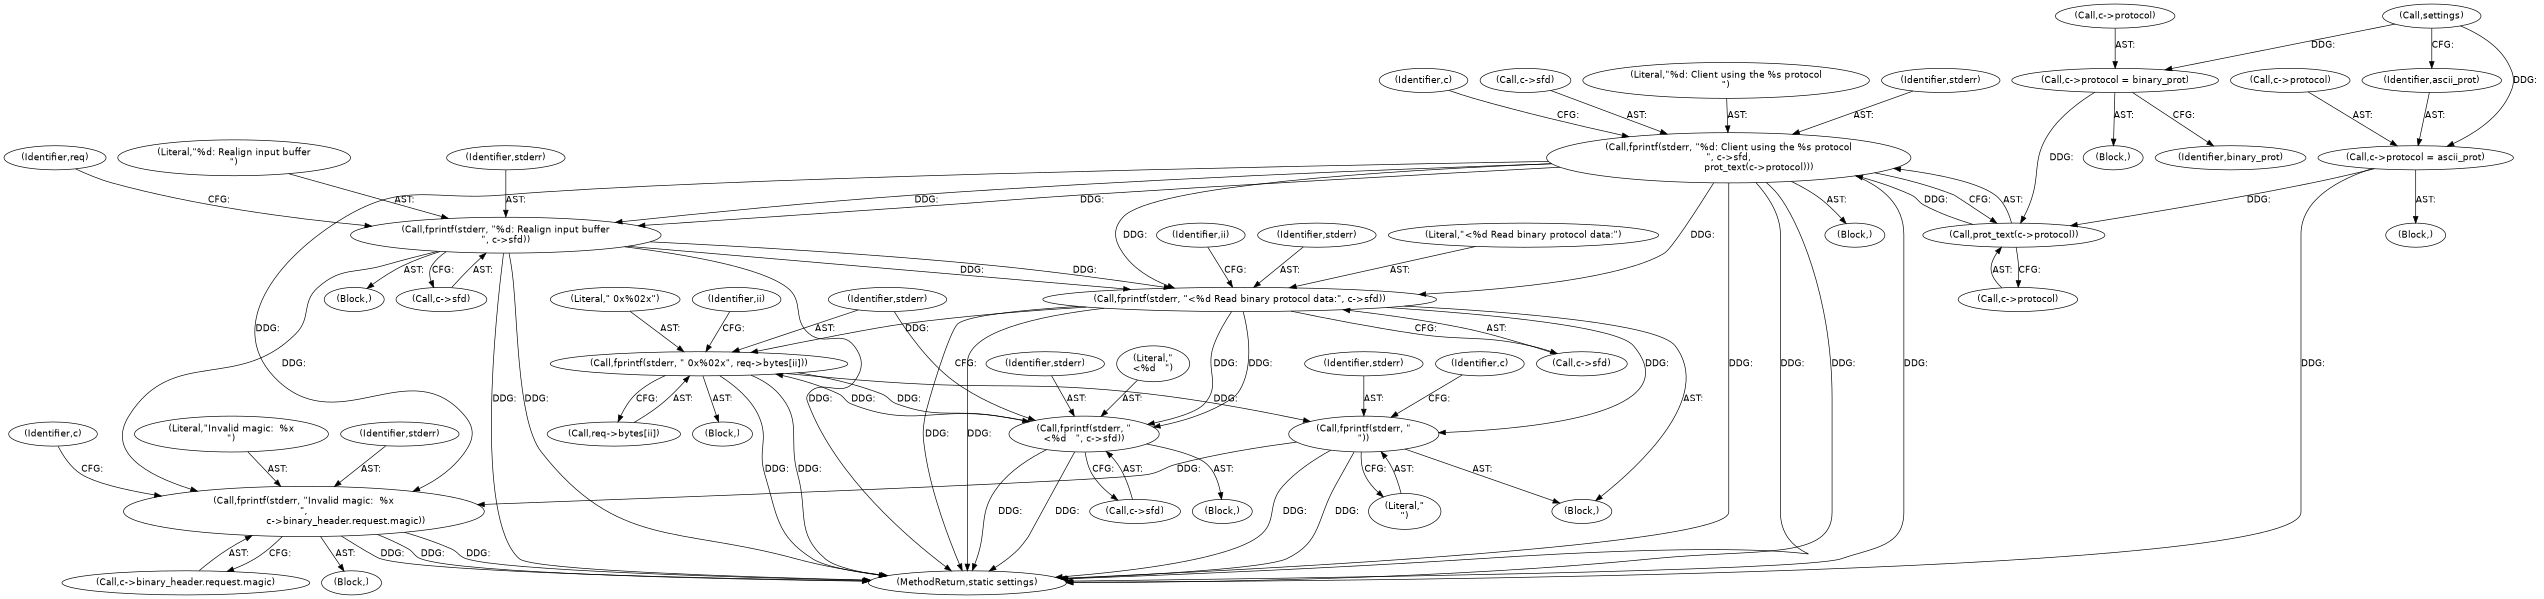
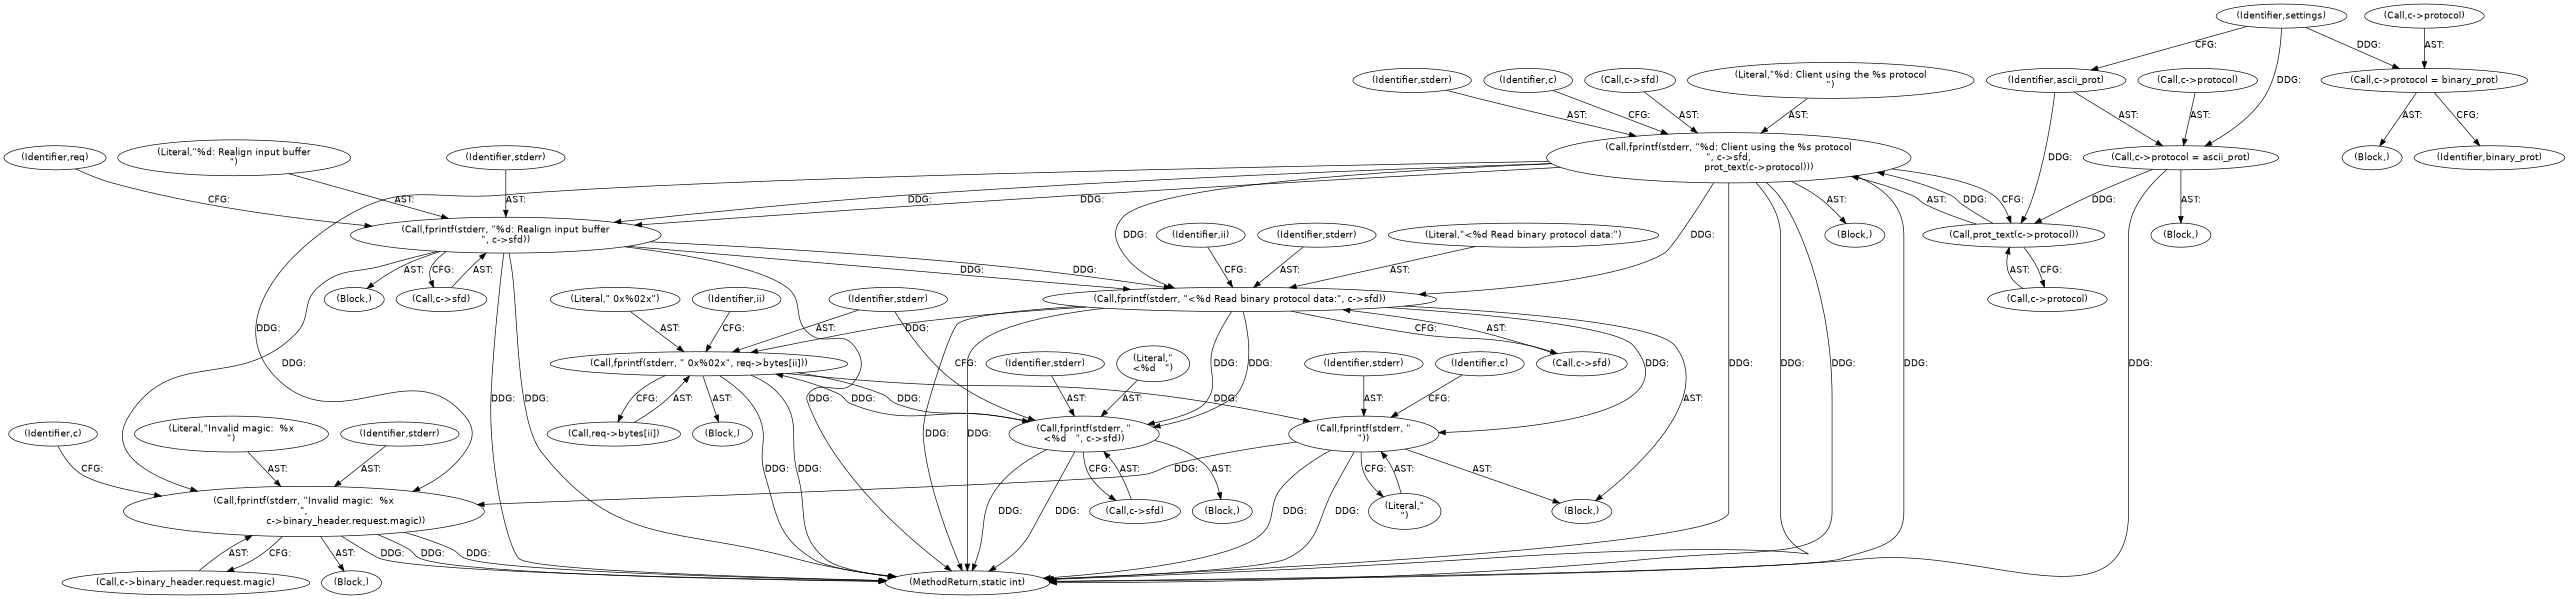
  digraph {
    fontname="DejaVu Sans"
    node [fontname="DejaVu Sans"]
    edge [fontname="DejaVu Sans"]
    n1 [label="(Call,fprintf(stderr, \" 0x%02x\", req->bytes[ii]))"]
    n2 [label="(Call,fprintf(stderr, \"\n<%d   \", c->sfd))"]
    n3 [label="(Call,fprintf(stderr, \"\n\"))"]
    n4 [label="(Call,req->bytes[ii])"]
-   n5 [label="(MethodReturn,static settings)"]
+   n5 [label="(MethodReturn,static int)"]
    n6 [label="(Block,)"]
    n7 [label="(Call,c->sfd)"]
    n8 [label="(Block,)"]
    n9 [label="(Block,)"]
    n10 [label="(Call,fprintf(stderr, \"Invalid magic:  %x\n\",\n                            c->binary_header.request.magic))"]
    n11 [label="(Literal,\"\n\")"]
    n12 [label="(Call,fprintf(stderr, \"<%d Read binary protocol data:\", c->sfd))"]
    n13 [label="(Call,c->sfd)"]
    n14 [label="(Call,fprintf(stderr, \"%d: Client using the %s protocol\n\", c->sfd,\n                    prot_text(c->protocol)))"]
    n15 [label="(Call,prot_text(c->protocol))"]
    n16 [label="(Call,fprintf(stderr, \"%d: Realign input buffer\n\", c->sfd))"]
    n17 [label="(Block,)"]
    n18 [label="(Call,c->protocol)"]
    n19 [label="(Call,c->sfd)"]
    n20 [label="(Block,)"]
    n21 [label="(Block,)"]
    n22 [label="(Call,c->binary_header.request.magic)"]
    n23 [label="(Call,c->protocol = binary_prot)"]
    n24 [label="(Block,)"]
    n25 [label="(Identifier,binary_prot)"]
    n26 [label="(Call,c->protocol = ascii_prot)"]
    n27 [label="(Block,)"]
    n28 [label="(Identifier,ascii_prot)"]
    n29 [label="(Identifier,req)"]
    n30 [label="(Call,c->protocol)"]
    n31 [label="(Literal,\"Invalid magic:  %x\n\")"]
    n32 [label="(Identifier,stderr)"]
    n33 [label="(Identifier,ii)"]
    n34 [label="(Literal,\"%d: Realign input buffer\n\")"]
    n35 [label="(Identifier,stderr)"]
    n36 [label="(Literal,\"%d: Client using the %s protocol\n\")"]
    n37 [label="(Identifier,stderr)"]
    n38 [label="(Identifier,c)"]
    n39 [label="(Literal,\" 0x%02x\")"]
    n40 [label="(Call,c->protocol)"]
    n41 [label="(Identifier,ii)"]
    n42 [label="(Identifier,c)"]
    n43 [label="(Identifier,stderr)"]
    n44 [label="(Identifier,c)"]
-   n45 [label="(Call,settings)"]
+   n45 [label="(Identifier,settings)"]
    n46 [label="(Call,c->sfd)"]
    n47 [label="(Identifier,stderr)"]
    n48 [label="(Literal,\"<%d Read binary protocol data:\")"]
    n49 [label="(Identifier,stderr)"]
    n50 [label="(Identifier,stderr)"]
    n51 [label="(Literal,\"\n<%d   \")"]
    n1 -> n2 [label="DDG: "]
    n1 -> n3 [label="DDG: "]
    n1 -> n4 [label="CFG: "]
    n1 -> n5 [label="DDG: "]
    n1 -> n5 [label="DDG: "]
    n1 -> n6 [label="AST: "]
    n2 -> n1 [label="DDG: "]
    n2 -> n5 [label="DDG: "]
    n2 -> n5 [label="DDG: "]
    n2 -> n7 [label="CFG: "]
    n2 -> n8 [label="AST: "]
    n3 -> n5 [label="DDG: "]
    n3 -> n5 [label="DDG: "]
    n3 -> n9 [label="AST: "]
    n3 -> n10 [label="DDG: "]
    n3 -> n11 [label="CFG: "]
    n4 -> n1 [label="AST: "]
    n7 -> n2 [label="AST: "]
    n10 -> n5 [label="DDG: "]
    n10 -> n5 [label="DDG: "]
    n10 -> n5 [label="DDG: "]
    n10 -> n21 [label="AST: "]
    n10 -> n22 [label="CFG: "]
    n11 -> n3 [label="AST: "]
    n12 -> n1 [label="DDG: "]
    n12 -> n2 [label="DDG: "]
    n12 -> n2 [label="DDG: "]
    n12 -> n3 [label="DDG: "]
    n12 -> n5 [label="DDG: "]
    n12 -> n5 [label="DDG: "]
    n12 -> n9 [label="AST: "]
    n12 -> n13 [label="CFG: "]
    n13 -> n12 [label="AST: "]
    n14 -> n5 [label="DDG: "]
    n14 -> n5 [label="DDG: "]
    n14 -> n5 [label="DDG: "]
    n14 -> n5 [label="DDG: "]
    n14 -> n10 [label="DDG: "]
    n14 -> n12 [label="DDG: "]
    n14 -> n12 [label="DDG: "]
    n14 -> n15 [label="CFG: "]
    n14 -> n16 [label="DDG: "]
    n14 -> n16 [label="DDG: "]
    n14 -> n17 [label="AST: "]
    n15 -> n14 [label="AST: "]
    n15 -> n14 [label="DDG: "]
    n15 -> n18 [label="CFG: "]
    n16 -> n5 [label="DDG: "]
    n16 -> n5 [label="DDG: "]
    n16 -> n5 [label="DDG: "]
    n16 -> n10 [label="DDG: "]
    n16 -> n12 [label="DDG: "]
    n16 -> n12 [label="DDG: "]
    n16 -> n19 [label="CFG: "]
    n16 -> n20 [label="AST: "]
    n18 -> n15 [label="AST: "]
    n19 -> n16 [label="AST: "]
    n22 -> n10 [label="AST: "]
-   n23 -> n15 [label="DDG: "]
+   n28 -> n15 [label="DDG: "]
    n23 -> n24 [label="AST: "]
    n23 -> n25 [label="CFG: "]
    n26 -> n5 [label="DDG: "]
    n26 -> n15 [label="DDG: "]
    n26 -> n27 [label="AST: "]
    n28 -> n26 [label="AST: "]
    n29 -> n16 [label="CFG: "]
    n30 -> n26 [label="AST: "]
    n31 -> n10 [label="AST: "]
    n32 -> n10 [label="AST: "]
    n33 -> n12 [label="CFG: "]
    n34 -> n16 [label="AST: "]
    n35 -> n12 [label="AST: "]
    n36 -> n14 [label="AST: "]
    n37 -> n2 [label="AST: "]
    n38 -> n10 [label="CFG: "]
    n39 -> n1 [label="AST: "]
    n40 -> n23 [label="AST: "]
    n41 -> n1 [label="CFG: "]
    n42 -> n3 [label="CFG: "]
    n43 -> n14 [label="AST: "]
    n44 -> n14 [label="CFG: "]
    n45 -> n23 [label="DDG: "]
    n45 -> n26 [label="DDG: "]
    n45 -> n28 [label="CFG: "]
    n46 -> n14 [label="AST: "]
    n47 -> n16 [label="AST: "]
    n48 -> n12 [label="AST: "]
    n49 -> n3 [label="AST: "]
    n50 -> n1 [label="AST: "]
    n50 -> n2 [label="CFG: "]
    n51 -> n2 [label="AST: "]
  }
